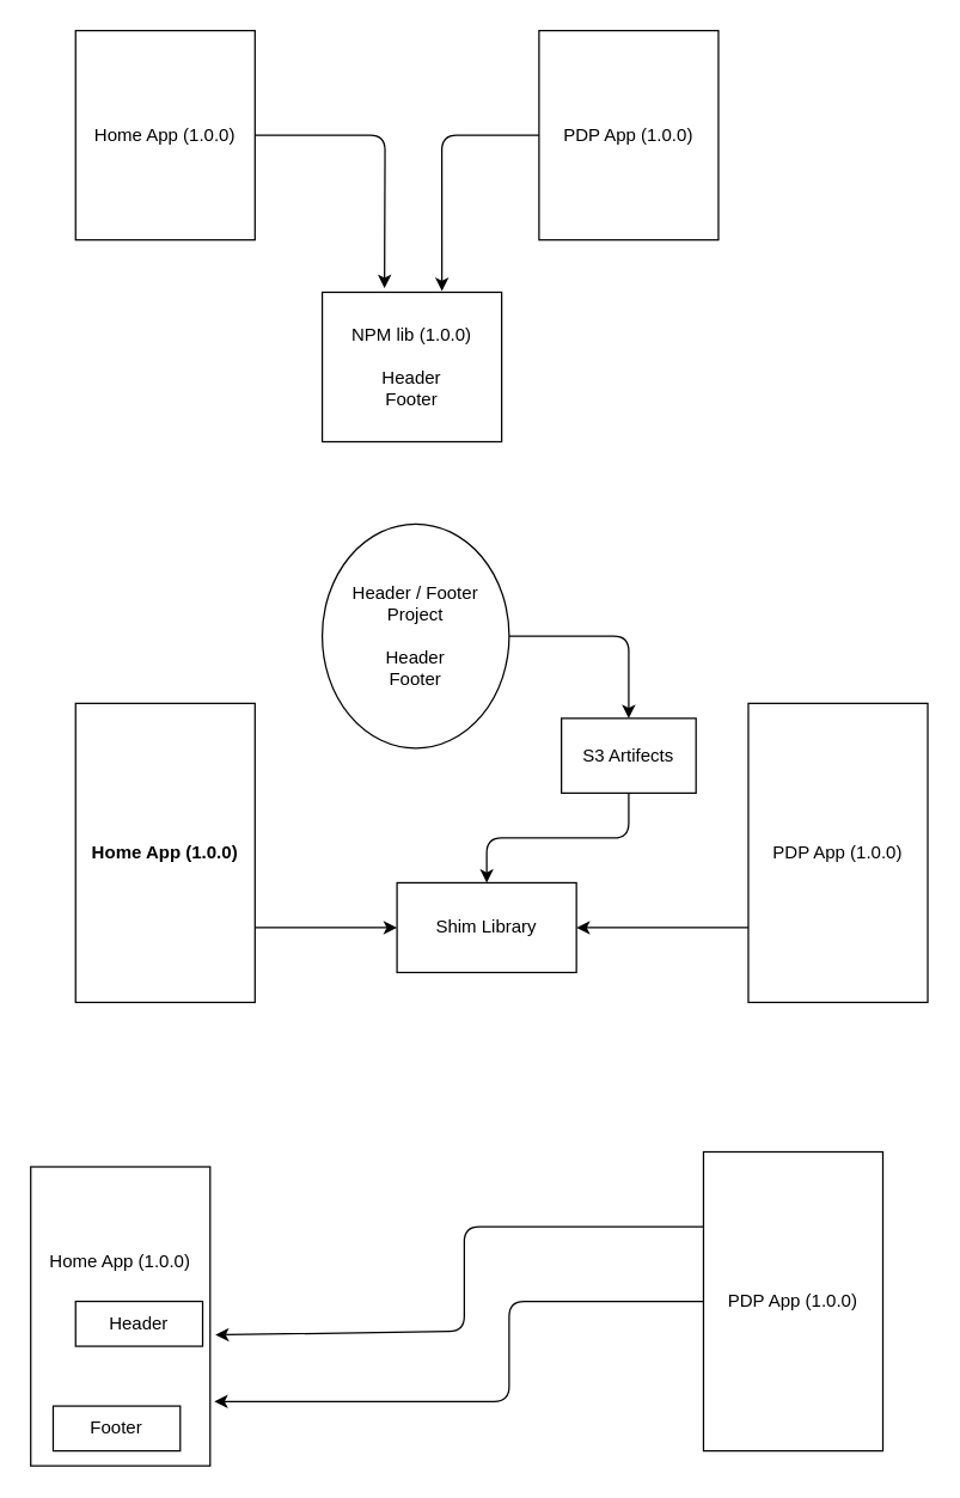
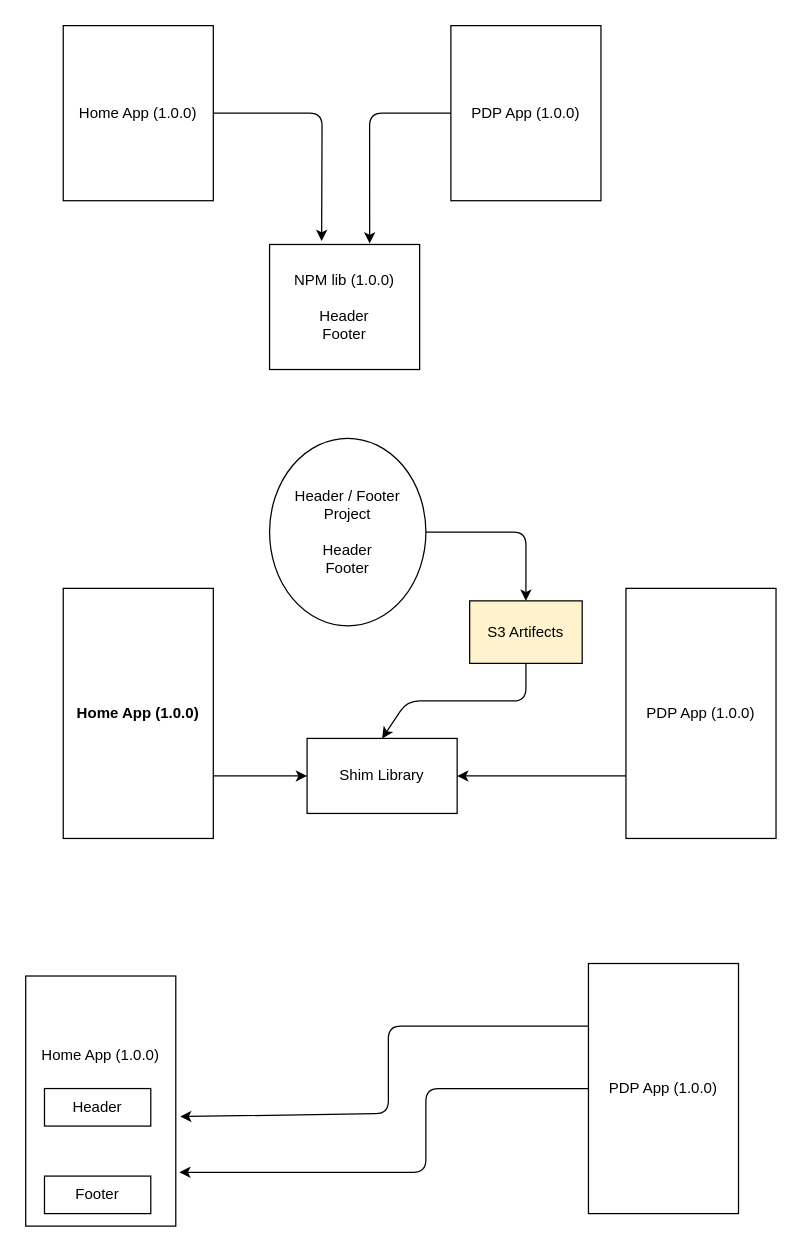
  <mxCell id="0" />
  <mxCell id="1" parent="0" />
  <mxCell id="2" value="Home App (1.0.0)" style="whiteSpace=wrap;html=1;" vertex="1" parent="1"><mxGeometry x="50" y="20" width="120" height="140" as="geometry" /></mxCell>
  <mxCell id="3" style="edgeStyle=none;html=1;exitX=0;exitY=0.5;exitDx=0;exitDy=0;entryX=0.667;entryY=-0.008;entryDx=0;entryDy=0;entryPerimeter=0;" edge="1" parent="1" source="4" target="5"><mxGeometry relative="1" as="geometry"><mxPoint x="280" y="210" as="targetPoint" /><Array as="points"><mxPoint x="295" y="90" /></Array></mxGeometry></mxCell>
  <mxCell id="4" value="PDP App (1.0.0)" style="whiteSpace=wrap;html=1;" vertex="1" parent="1"><mxGeometry x="360" y="20" width="120" height="140" as="geometry" /></mxCell>
  <mxCell id="5" value="NPM lib (1.0.0)&lt;br&gt;&lt;br&gt;Header&lt;br&gt;Footer" style="whiteSpace=wrap;html=1;" vertex="1" parent="1"><mxGeometry x="215" y="195" width="120" height="100" as="geometry" /></mxCell>
  <mxCell id="6" value="" style="edgeStyle=none;orthogonalLoop=1;jettySize=auto;html=1;exitX=1;exitY=0.5;exitDx=0;exitDy=0;entryX=0.347;entryY=-0.027;entryDx=0;entryDy=0;entryPerimeter=0;" edge="1" parent="1" source="2" target="5"><mxGeometry width="80" relative="1" as="geometry"><mxPoint x="171.56" y="137.4" as="sourcePoint" /><mxPoint x="251.64" y="245.41" as="targetPoint" /><Array as="points"><mxPoint x="257" y="90" /></Array></mxGeometry></mxCell>
  <mxCell id="7" style="edgeStyle=none;html=1;exitX=1;exitY=0.75;exitDx=0;exitDy=0;entryX=0;entryY=0.5;entryDx=0;entryDy=0;" edge="1" parent="1" source="8" target="15"><mxGeometry relative="1" as="geometry" /></mxCell>
  <mxCell id="8" value="Home App (1.0.0)" style="whiteSpace=wrap;html=1;fontStyle=1" vertex="1" parent="1"><mxGeometry x="50" y="470" width="120" height="200" as="geometry" /></mxCell>
  <mxCell id="9" style="edgeStyle=none;html=1;exitX=0;exitY=0.75;exitDx=0;exitDy=0;" edge="1" parent="1" source="10" target="15"><mxGeometry relative="1" as="geometry" /></mxCell>
  <mxCell id="10" value="PDP App (1.0.0)" style="whiteSpace=wrap;html=1;" vertex="1" parent="1"><mxGeometry x="500" y="470" width="120" height="200" as="geometry" /></mxCell>
  <mxCell id="11" style="edgeStyle=none;html=1;exitX=1;exitY=0.5;exitDx=0;exitDy=0;" edge="1" parent="1" source="12"><mxGeometry relative="1" as="geometry"><mxPoint x="420" y="480" as="targetPoint" /><Array as="points"><mxPoint x="420" y="425" /></Array></mxGeometry></mxCell>
  <mxCell id="12" value="Header / Footer&lt;br&gt;Project&lt;br&gt;&lt;br&gt;Header&lt;br&gt;Footer" style="ellipse;whiteSpace=wrap;html=1;" vertex="1" parent="1"><mxGeometry x="215" y="350" width="125" height="150" as="geometry" /></mxCell>
  <mxCell id="13" style="edgeStyle=none;html=1;exitX=0.5;exitY=1;exitDx=0;exitDy=0;entryX=0.5;entryY=0;entryDx=0;entryDy=0;" edge="1" parent="1" source="14" target="15"><mxGeometry relative="1" as="geometry"><mxPoint x="340" y="560" as="targetPoint" /><Array as="points"><mxPoint x="420" y="560" /><mxPoint x="325" y="560" /></Array></mxGeometry></mxCell>
- <mxCell id="14" value="S3 Artifects" style="whiteSpace=wrap;html=1;" vertex="1" parent="1"><mxGeometry x="375" y="480" width="90" height="50" as="geometry" /></mxCell>
- <mxCell id="15" value="Shim Library" style="whiteSpace=wrap;html=1;" vertex="1" parent="1"><mxGeometry x="265" y="590" width="120" height="60" as="geometry" /></mxCell>
+ <mxCell id="14" value="S3 Artifects" style="whiteSpace=wrap;html=1;fillColor=#fff2cc;" vertex="1" parent="1"><mxGeometry x="375" y="480" width="90" height="50" as="geometry" /></mxCell>
+ <mxCell id="15" value="Shim Library" style="whiteSpace=wrap;html=1;" vertex="1" parent="1"><mxGeometry x="245" y="590" width="120" height="60" as="geometry" /></mxCell>
  <mxCell id="16" value="Home App (1.0.0)&lt;br&gt;&lt;br&gt;&lt;br&gt;&lt;br&gt;&lt;br&gt;&lt;br&gt;" style="whiteSpace=wrap;html=1;" vertex="1" parent="1"><mxGeometry x="20" y="780" width="120" height="200" as="geometry" /></mxCell>
- <mxCell id="17" value="Header" style="whiteSpace=wrap;html=1;" vertex="1" parent="1"><mxGeometry x="50" y="870" width="85" height="30" as="geometry" /></mxCell>
+ <mxCell id="17" value="Header" style="whiteSpace=wrap;html=1;" vertex="1" parent="1"><mxGeometry x="35" y="870" width="85" height="30" as="geometry" /></mxCell>
  <mxCell id="18" value="Footer" style="whiteSpace=wrap;html=1;" vertex="1" parent="1"><mxGeometry x="35" y="940" width="85" height="30" as="geometry" /></mxCell>
  <mxCell id="19" style="edgeStyle=none;html=1;exitX=0;exitY=0.25;exitDx=0;exitDy=0;entryX=1.029;entryY=0.562;entryDx=0;entryDy=0;entryPerimeter=0;" edge="1" parent="1" source="21" target="16"><mxGeometry relative="1" as="geometry"><mxPoint x="260" y="820.217" as="targetPoint" /><Array as="points"><mxPoint x="310" y="820" /><mxPoint x="310" y="890" /></Array></mxGeometry></mxCell>
  <mxCell id="20" style="edgeStyle=none;html=1;exitX=0;exitY=0.5;exitDx=0;exitDy=0;entryX=1.023;entryY=0.785;entryDx=0;entryDy=0;entryPerimeter=0;" edge="1" parent="1" source="21" target="16"><mxGeometry relative="1" as="geometry"><mxPoint x="340" y="869.783" as="targetPoint" /><Array as="points"><mxPoint x="340" y="870" /><mxPoint x="340" y="937" /></Array></mxGeometry></mxCell>
  <mxCell id="21" value="PDP App (1.0.0)" style="whiteSpace=wrap;html=1;" vertex="1" parent="1"><mxGeometry x="470" y="770" width="120" height="200" as="geometry" /></mxCell>
